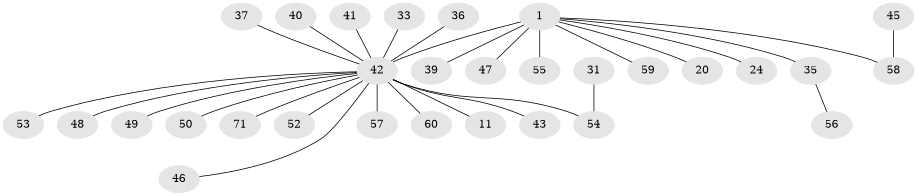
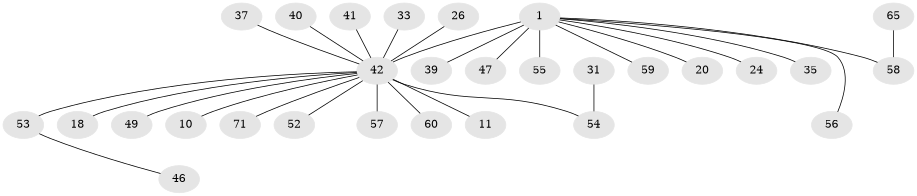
  graph {
    node [color=gray90 style=filled]
    1
    20
    24
    35
    39 [super="+27"]
    42 [super="+9+32+38+7+13+15+18+19+21+23+25+28+29"]
    47
    55
    56
    58 [super="+22"]
    59
    54 [super="+44"]
-   43
    46
-   48 [super="+11"]
+   48 [super="+11" label=18]
    49
-   50
+   50 [label=10]
    n18 [label=71]
    52
    53
    57
    60
    n23 [label=11]
    n24 [label=33]
    31
-   36
+   36 [label=26]
    37
    40
    41
-   45
+   45 [label=65]
    1 -- 20
    1 -- 24
    1 -- 35
    1 -- 39
    1 -- 42 [weight=5]
    1 -- 47
    1 -- 55
-   35 -- 56
+   1 -- 56
    1 -- 58 [weight=2]
    1 -- 59
    42 -- 54 [weight=4]
-   42 -- 43
-   42 -- 46
+   53 -- 46
    42 -- 48
    42 -- 49
    42 -- 50
    42 -- n18
    42 -- 52
    42 -- 53
    42 -- 57
    42 -- 60 [weight=2]
    42 -- n23
    n24 -- 42
    31 -- 54
    36 -- 42 [weight=2]
    37 -- 42
    40 -- 42
    41 -- 42
    45 -- 58
  }
